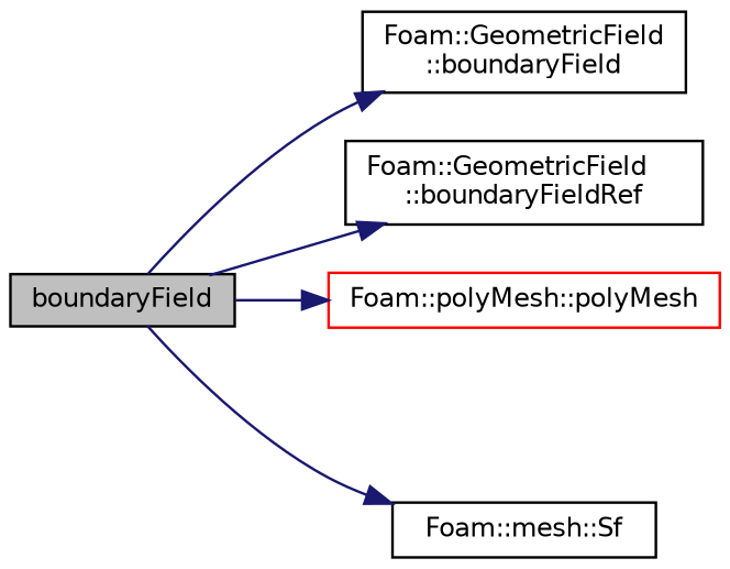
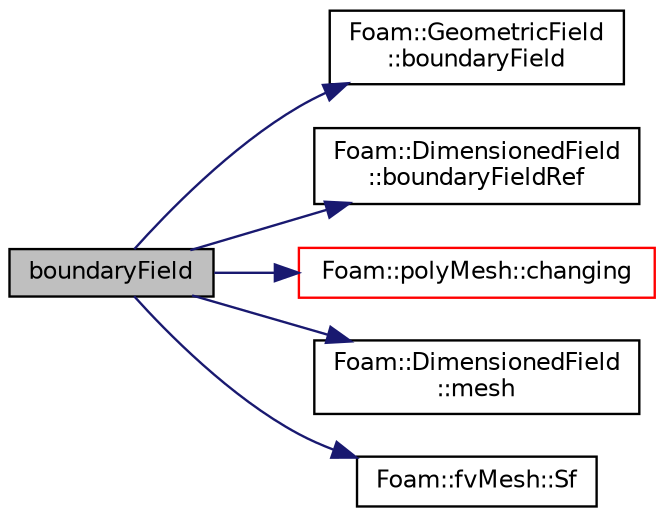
  digraph {
    rankdir=LR
    node [color=black fontname=Helvetica fontsize=10 shape=record]
    edge [color=midnightblue fontname=Helvetica fontsize=10 labelfontname=Helvetica labelfontsize=10 style=solid]
    n1 [fillcolor=grey75 fontcolor=black height=0.2 label=boundaryField style=filled width=0.4]
    n2 [height=0.2 label="Foam::GeometricField\l::boundaryField" width=0.4]
-   n3 [height=0.2 label="Foam::GeometricField\l::boundaryFieldRef" width=0.4]
-   n4 [color=red height=0.2 label="Foam::polyMesh::polyMesh" width=0.4]
-   n6 [height=0.2 label="Foam::mesh::Sf" width=0.4]
+   n3 [height=0.2 label="Foam::DimensionedField\l::boundaryFieldRef" width=0.4]
+   n4 [color=red height=0.2 label="Foam::polyMesh::changing" width=0.4]
+   n5 [height=0.2 label="Foam::DimensionedField\l::mesh" width=0.4]
+   n6 [height=0.2 label="Foam::fvMesh::Sf" width=0.4]
    n1 -> n2
    n1 -> n3
    n1 -> n4
+   n1 -> n5
    n1 -> n6
  }
